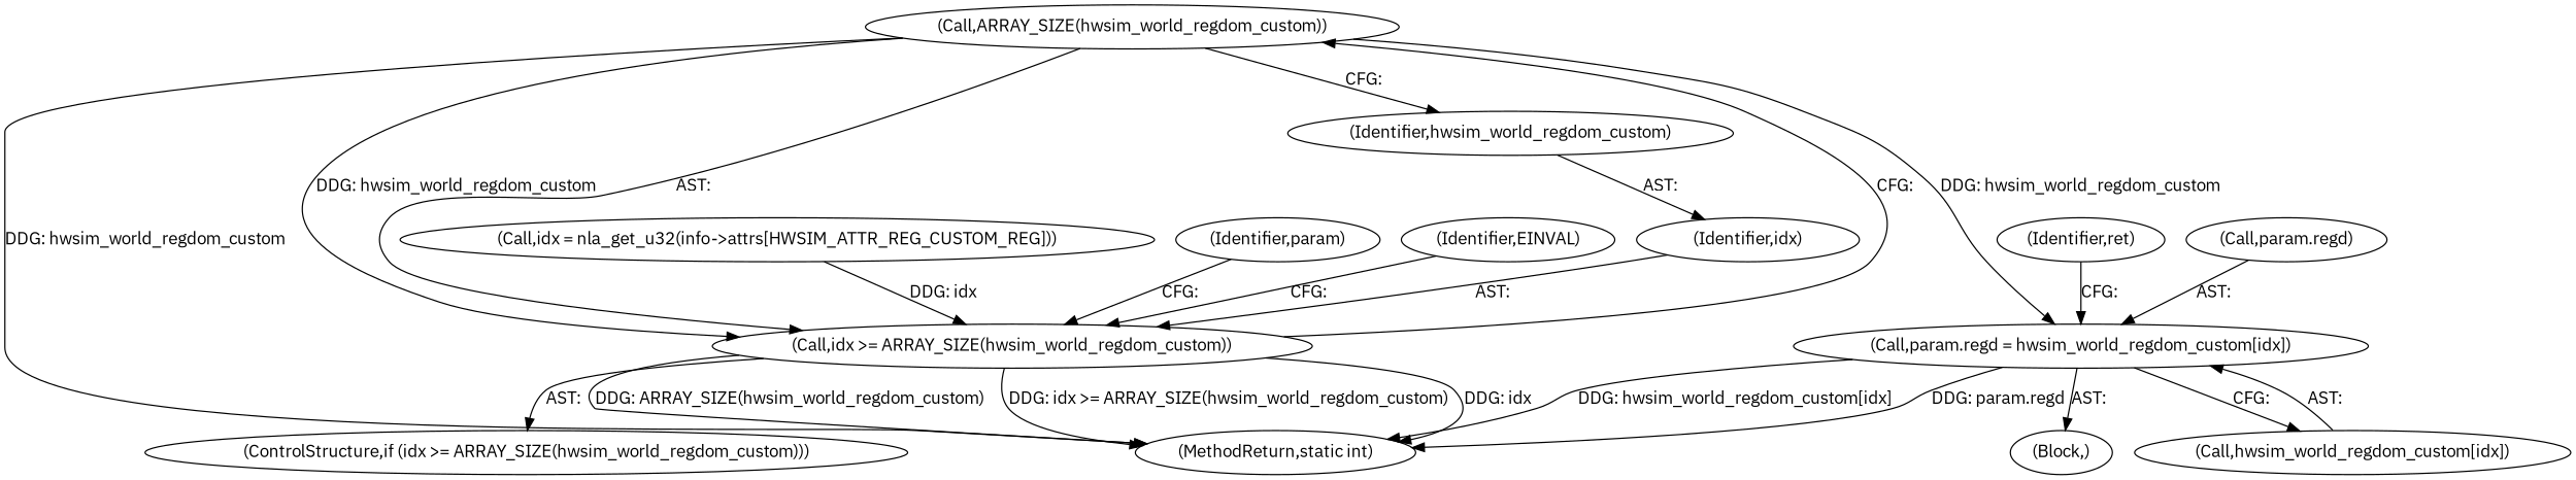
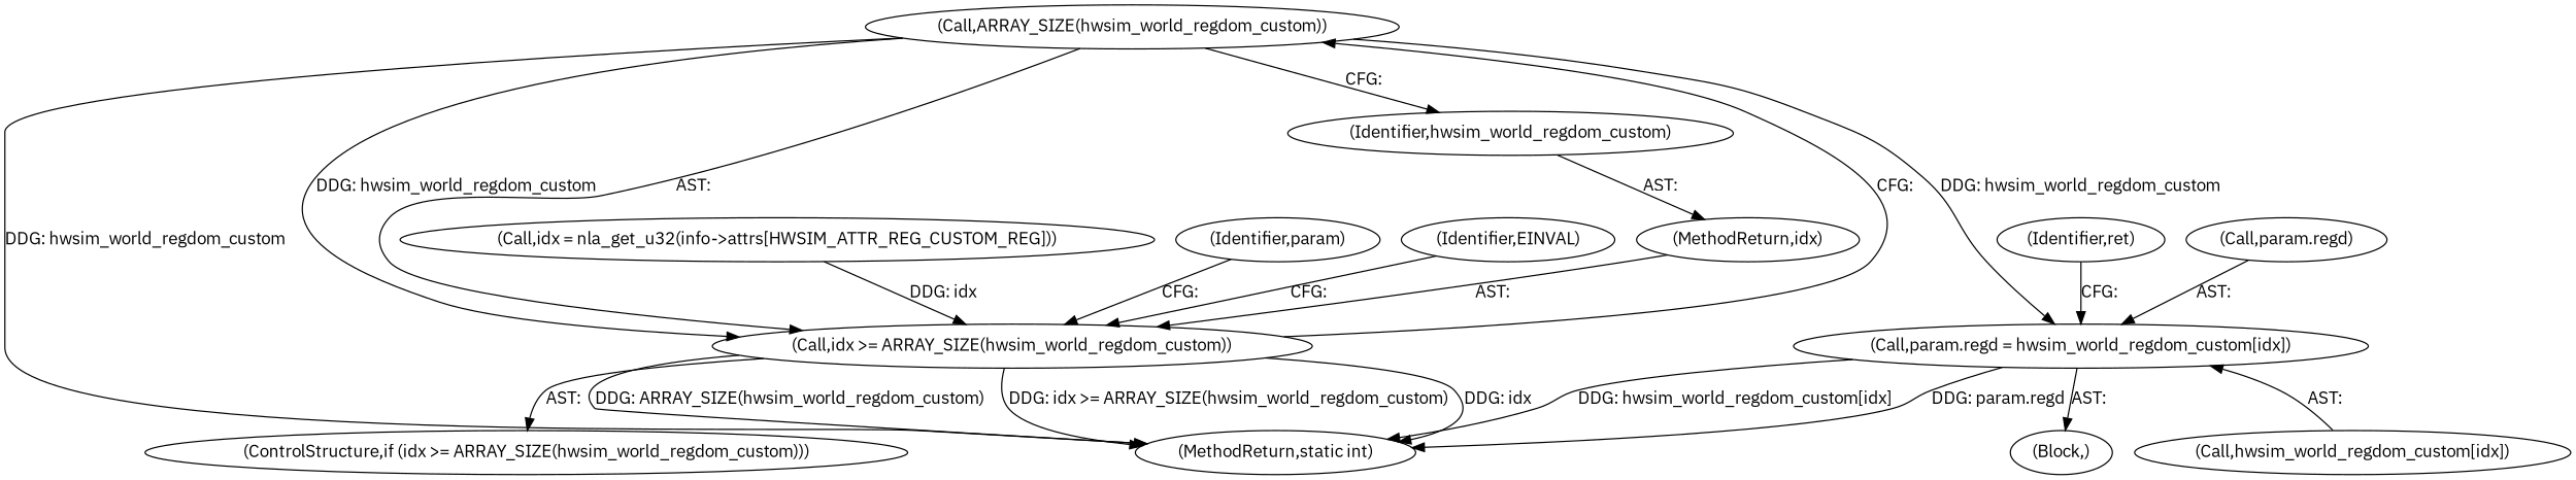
  digraph {
    fontname="IBM Plex Sans"
    node [fontname="IBM Plex Sans"]
    edge [fontname="IBM Plex Sans"]
    n1 [label="(Call,ARRAY_SIZE(hwsim_world_regdom_custom))"]
    n2 [label="(Call,idx >= ARRAY_SIZE(hwsim_world_regdom_custom))"]
    n3 [label="(Call,param.regd = hwsim_world_regdom_custom[idx])"]
    n4 [label="(Identifier,hwsim_world_regdom_custom)"]
    n5 [label="(MethodReturn,static int)"]
    n6 [label="(ControlStructure,if (idx >= ARRAY_SIZE(hwsim_world_regdom_custom)))"]
    n7 [label="(Block,)"]
    n8 [label="(Call,hwsim_world_regdom_custom[idx])"]
-   n9 [label="(Identifier,idx)"]
+   n9 [label="(MethodReturn,idx)"]
    n10 [label="(Identifier,ret)"]
    n11 [label="(Call,param.regd)"]
    n12 [label="(Call,idx = nla_get_u32(info->attrs[HWSIM_ATTR_REG_CUSTOM_REG]))"]
    n13 [label="(Identifier,param)"]
    n14 [label="(Identifier,EINVAL)"]
    n1 -> n2 [label="AST: "]
    n1 -> n2 [label="DDG: hwsim_world_regdom_custom"]
    n1 -> n3 [label="DDG: hwsim_world_regdom_custom"]
    n1 -> n4 [label="CFG: "]
    n1 -> n5 [label="DDG: hwsim_world_regdom_custom"]
    n2 -> n1 [label="CFG: "]
    n2 -> n5 [label="DDG: idx"]
    n2 -> n5 [label="DDG: ARRAY_SIZE(hwsim_world_regdom_custom)"]
    n2 -> n5 [label="DDG: idx >= ARRAY_SIZE(hwsim_world_regdom_custom)"]
    n2 -> n6 [label="AST: "]
    n3 -> n5 [label="DDG: hwsim_world_regdom_custom[idx]"]
    n3 -> n5 [label="DDG: param.regd"]
    n3 -> n7 [label="AST: "]
-   n3 -> n8 [label="CFG: "]
    n4 -> n9 [label="AST: "]
    n8 -> n3 [label="AST: "]
    n9 -> n2 [label="AST: "]
    n10 -> n3 [label="CFG: "]
    n11 -> n3 [label="AST: "]
    n12 -> n2 [label="DDG: idx"]
    n13 -> n2 [label="CFG: "]
    n14 -> n2 [label="CFG: "]
  }
